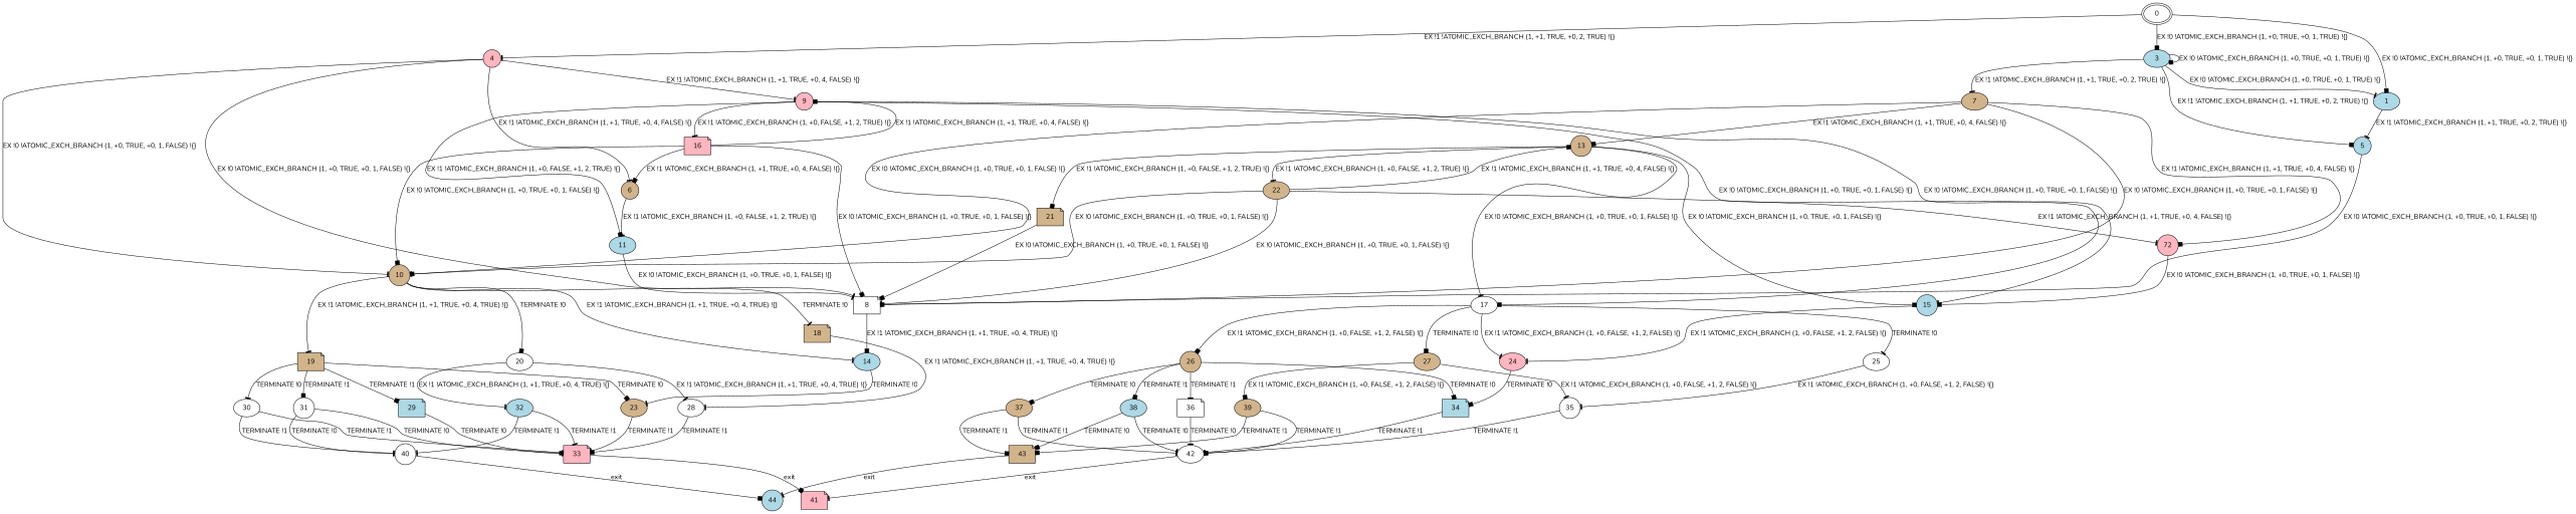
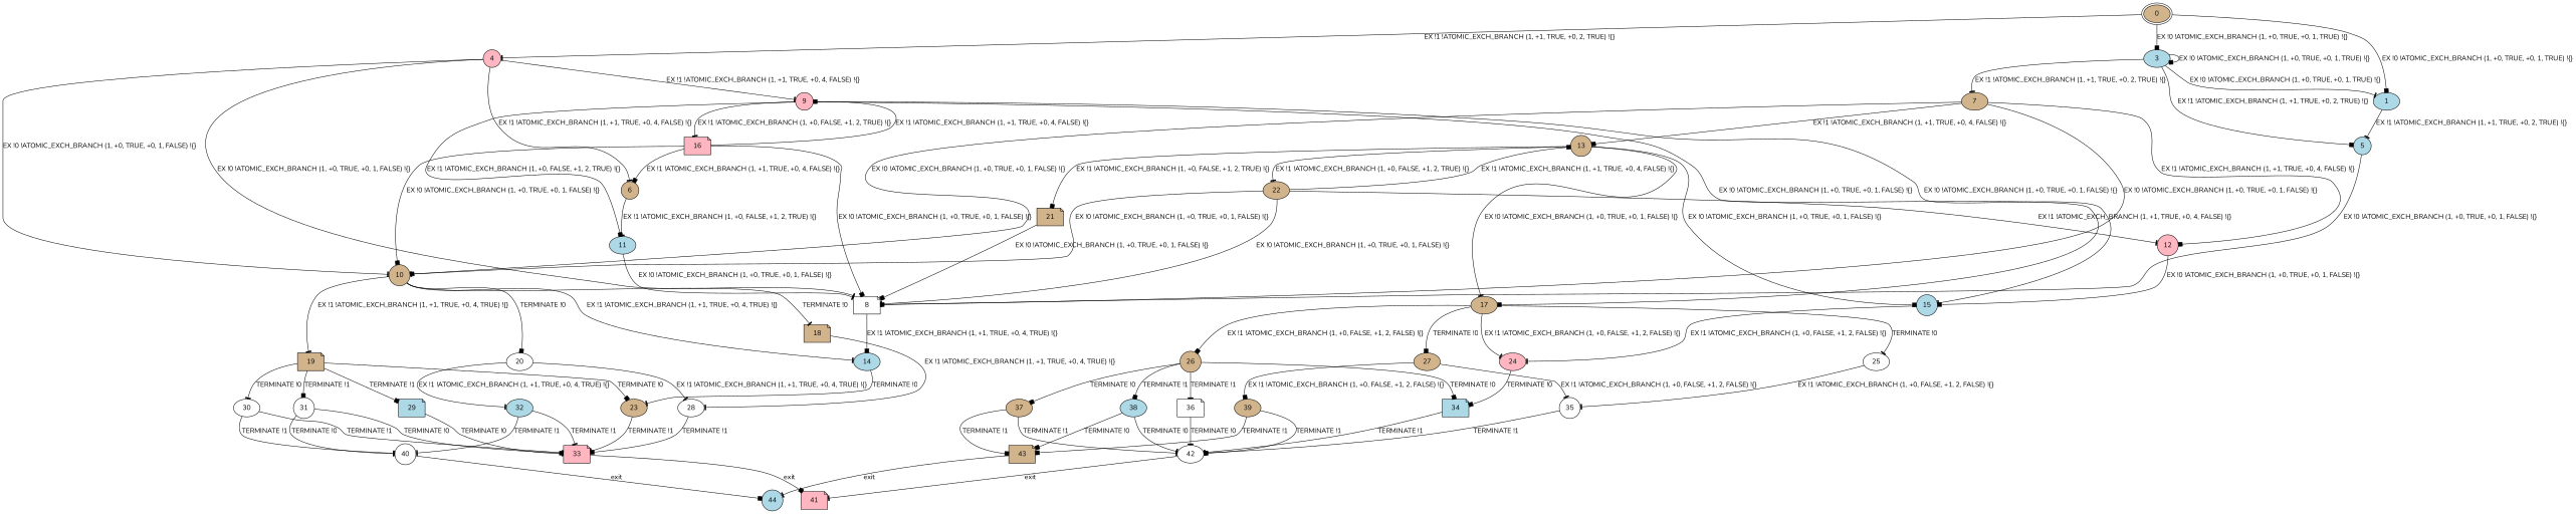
  digraph {
    fontname=Nunito
    node [fillcolor=tan fontname=Nunito shape=ellipse style=filled]
    edge [arrowhead=tee fontname=Nunito]
-   0 [fillcolor=white peripheries=2]
+   0 [peripheries=2]
    1 [fillcolor=lightblue]
    3 [fillcolor=lightblue]
    4 [fillcolor=lightpink shape=circle]
    5 [fillcolor=lightblue shape=circle]
    7
    6 [shape=circle]
    8 [fillcolor=white shape=note]
    9 [fillcolor=lightpink shape=circle]
    10 [shape=circle]
    11 [fillcolor=lightblue]
-   12 [fillcolor=lightpink shape=circle label=72]
+   12 [fillcolor=lightpink shape=circle]
    13 [shape=circle]
    14 [fillcolor=lightblue]
    15 [fillcolor=lightblue shape=circle]
    16 [fillcolor=lightpink shape=note]
-   17 [fillcolor=white]
+   17
    18 [shape=note]
    19 [shape=note]
    20 [fillcolor=white]
    21 [shape=note]
    22
    23
    24 [fillcolor=lightpink]
    25 [fillcolor=white]
    26 [shape=circle]
    27
    28 [fillcolor=white]
    29 [fillcolor=lightblue shape=note]
    30 [fillcolor=white]
    31 [fillcolor=white shape=circle]
    32 [fillcolor=lightblue]
    33 [fillcolor=lightpink shape=note]
    34 [fillcolor=lightblue shape=note]
    35 [fillcolor=white shape=circle]
    36 [fillcolor=white shape=note]
    37
    38 [fillcolor=lightblue]
    39
    40 [fillcolor=white shape=circle]
    41 [fillcolor=lightpink shape=note]
    42 [fillcolor=white]
    43 [shape=note]
    44 [fillcolor=lightblue shape=circle]
    0 -> 1 [arrowhead=box label="EX !0 !ATOMIC_EXCH_BRANCH (1, +0, TRUE, +0, 1, TRUE) !{}"]
    0 -> 3 [arrowhead=box label="EX !0 !ATOMIC_EXCH_BRANCH (1, +0, TRUE, +0, 1, TRUE) !{}"]
    0 -> 4 [label="EX !1 !ATOMIC_EXCH_BRANCH (1, +1, TRUE, +0, 2, TRUE) !{}"]
    1 -> 5 [label="EX !1 !ATOMIC_EXCH_BRANCH (1, +1, TRUE, +0, 2, TRUE) !{}"]
    3 -> 1 [label="EX !0 !ATOMIC_EXCH_BRANCH (1, +0, TRUE, +0, 1, TRUE) !{}"]
    3 -> 3 [arrowhead=box label="EX !0 !ATOMIC_EXCH_BRANCH (1, +0, TRUE, +0, 1, TRUE) !{}"]
    3 -> 5 [arrowhead=box label="EX !1 !ATOMIC_EXCH_BRANCH (1, +1, TRUE, +0, 2, TRUE) !{}"]
    3 -> 7 [label="EX !1 !ATOMIC_EXCH_BRANCH (1, +1, TRUE, +0, 2, TRUE) !{}"]
    4 -> 6 [label="EX !1 !ATOMIC_EXCH_BRANCH (1, +1, TRUE, +0, 4, FALSE) !{}"]
    4 -> 8 [label="EX !0 !ATOMIC_EXCH_BRANCH (1, +0, TRUE, +0, 1, FALSE) !{}"]
    4 -> 9 [label="EX !1 !ATOMIC_EXCH_BRANCH (1, +1, TRUE, +0, 4, FALSE) !{}"]
    4 -> 10 [label="EX !0 !ATOMIC_EXCH_BRANCH (1, +0, TRUE, +0, 1, FALSE) !{}"]
    5 -> 8 [label="EX !0 !ATOMIC_EXCH_BRANCH (1, +0, TRUE, +0, 1, FALSE) !{}"]
    7 -> 8 [arrowhead=box label="EX !0 !ATOMIC_EXCH_BRANCH (1, +0, TRUE, +0, 1, FALSE) !{}"]
    7 -> 10 [arrowhead=box label="EX !0 !ATOMIC_EXCH_BRANCH (1, +0, TRUE, +0, 1, FALSE) !{}"]
    7 -> 12 [arrowhead=box label="EX !1 !ATOMIC_EXCH_BRANCH (1, +1, TRUE, +0, 4, FALSE) !{}"]
    7 -> 13 [arrowhead=box label="EX !1 !ATOMIC_EXCH_BRANCH (1, +1, TRUE, +0, 4, FALSE) !{}"]
    6 -> 11 [label="EX !1 !ATOMIC_EXCH_BRANCH (1, +0, FALSE, +1, 2, TRUE) !{}"]
    8 -> 14 [arrowhead=box label="EX !1 !ATOMIC_EXCH_BRANCH (1, +1, TRUE, +0, 4, TRUE) !{}"]
    9 -> 11 [arrowhead=box label="EX !1 !ATOMIC_EXCH_BRANCH (1, +0, FALSE, +1, 2, TRUE) !{}"]
    9 -> 15 [label="EX !0 !ATOMIC_EXCH_BRANCH (1, +0, TRUE, +0, 1, FALSE) !{}"]
    9 -> 16 [label="EX !1 !ATOMIC_EXCH_BRANCH (1, +0, FALSE, +1, 2, TRUE) !{}"]
    9 -> 17 [arrowhead=box label="EX !0 !ATOMIC_EXCH_BRANCH (1, +0, TRUE, +0, 1, FALSE) !{}"]
    10 -> 14 [label="EX !1 !ATOMIC_EXCH_BRANCH (1, +1, TRUE, +0, 4, TRUE) !{}"]
    10 -> 18 [label="TERMINATE !0"]
    10 -> 19 [label="EX !1 !ATOMIC_EXCH_BRANCH (1, +1, TRUE, +0, 4, TRUE) !{}"]
    10 -> 20 [arrowhead=box label="TERMINATE !0"]
    11 -> 8 [label="EX !0 !ATOMIC_EXCH_BRANCH (1, +0, TRUE, +0, 1, FALSE) !{}"]
    12 -> 15 [arrowhead=box label="EX !0 !ATOMIC_EXCH_BRANCH (1, +0, TRUE, +0, 1, FALSE) !{}"]
    13 -> 15 [arrowhead=box label="EX !0 !ATOMIC_EXCH_BRANCH (1, +0, TRUE, +0, 1, FALSE) !{}"]
    13 -> 17 [label="EX !0 !ATOMIC_EXCH_BRANCH (1, +0, TRUE, +0, 1, FALSE) !{}"]
    13 -> 21 [arrowhead=box label="EX !1 !ATOMIC_EXCH_BRANCH (1, +0, FALSE, +1, 2, TRUE) !{}"]
    13 -> 22 [label="EX !1 !ATOMIC_EXCH_BRANCH (1, +0, FALSE, +1, 2, TRUE) !{}"]
    14 -> 23 [label="TERMINATE !0"]
    15 -> 24 [label="EX !1 !ATOMIC_EXCH_BRANCH (1, +0, FALSE, +1, 2, FALSE) !{}"]
    16 -> 6 [arrowhead=box label="EX !1 !ATOMIC_EXCH_BRANCH (1, +1, TRUE, +0, 4, FALSE) !{}"]
    16 -> 8 [arrowhead=box label="EX !0 !ATOMIC_EXCH_BRANCH (1, +0, TRUE, +0, 1, FALSE) !{}"]
    16 -> 9 [arrowhead=box label="EX !1 !ATOMIC_EXCH_BRANCH (1, +1, TRUE, +0, 4, FALSE) !{}"]
    16 -> 10 [arrowhead=box label="EX !0 !ATOMIC_EXCH_BRANCH (1, +0, TRUE, +0, 1, FALSE) !{}"]
    17 -> 24 [label="EX !1 !ATOMIC_EXCH_BRANCH (1, +0, FALSE, +1, 2, FALSE) !{}"]
    17 -> 25 [label="TERMINATE !0"]
    17 -> 26 [arrowhead=box label="EX !1 !ATOMIC_EXCH_BRANCH (1, +0, FALSE, +1, 2, FALSE) !{}"]
    17 -> 27 [arrowhead=box label="TERMINATE !0"]
    18 -> 28 [label="EX !1 !ATOMIC_EXCH_BRANCH (1, +1, TRUE, +0, 4, TRUE) !{}"]
    19 -> 23 [arrowhead=box label="TERMINATE !0"]
    19 -> 29 [arrowhead=box label="TERMINATE !1"]
    19 -> 30 [label="TERMINATE !0"]
    19 -> 31 [arrowhead=box label="TERMINATE !1"]
    20 -> 28 [label="EX !1 !ATOMIC_EXCH_BRANCH (1, +1, TRUE, +0, 4, TRUE) !{}"]
    20 -> 32 [label="EX !1 !ATOMIC_EXCH_BRANCH (1, +1, TRUE, +0, 4, TRUE) !{}"]
    21 -> 8 [arrowhead=box label="EX !0 !ATOMIC_EXCH_BRANCH (1, +0, TRUE, +0, 1, FALSE) !{}"]
    22 -> 8 [label="EX !0 !ATOMIC_EXCH_BRANCH (1, +0, TRUE, +0, 1, FALSE) !{}"]
    22 -> 10 [label="EX !0 !ATOMIC_EXCH_BRANCH (1, +0, TRUE, +0, 1, FALSE) !{}"]
    22 -> 12 [label="EX !1 !ATOMIC_EXCH_BRANCH (1, +1, TRUE, +0, 4, FALSE) !{}"]
    22 -> 13 [arrowhead=box label="EX !1 !ATOMIC_EXCH_BRANCH (1, +1, TRUE, +0, 4, FALSE) !{}"]
    23 -> 33 [label="TERMINATE !1"]
    24 -> 34 [arrowhead=box label="TERMINATE !0"]
    25 -> 35 [label="EX !1 !ATOMIC_EXCH_BRANCH (1, +0, FALSE, +1, 2, FALSE) !{}"]
    26 -> 34 [arrowhead=box label="TERMINATE !0"]
    26 -> 36 [label="TERMINATE !1"]
    26 -> 37 [arrowhead=box label="TERMINATE !0"]
    26 -> 38 [arrowhead=box label="TERMINATE !1"]
    27 -> 35 [label="EX !1 !ATOMIC_EXCH_BRANCH (1, +0, FALSE, +1, 2, FALSE) !{}"]
    27 -> 39 [arrowhead=box label="EX !1 !ATOMIC_EXCH_BRANCH (1, +0, FALSE, +1, 2, FALSE) !{}"]
    28 -> 33 [arrowhead=box label="TERMINATE !1"]
    29 -> 33 [label="TERMINATE !0"]
    30 -> 33 [label="TERMINATE !1"]
    30 -> 40 [label="TERMINATE !1"]
    31 -> 33 [arrowhead=box label="TERMINATE !0"]
    31 -> 40 [label="TERMINATE !0"]
    32 -> 33 [label="TERMINATE !1"]
    32 -> 40 [label="TERMINATE !1"]
    33 -> 41 [arrowhead=box label=exit]
    34 -> 42 [label="TERMINATE !1"]
    35 -> 42 [arrowhead=box label="TERMINATE !1"]
    36 -> 42 [label="TERMINATE !0"]
    37 -> 42 [label="TERMINATE !1"]
    37 -> 43 [arrowhead=box label="TERMINATE !1"]
    38 -> 42 [label="TERMINATE !0"]
    38 -> 43 [arrowhead=box label="TERMINATE !0"]
    39 -> 42 [arrowhead=box label="TERMINATE !1"]
    39 -> 43 [arrowhead=box label="TERMINATE !1"]
    40 -> 44 [arrowhead=box label=exit]
    42 -> 41 [label=exit]
    43 -> 44 [label=exit]
  }
